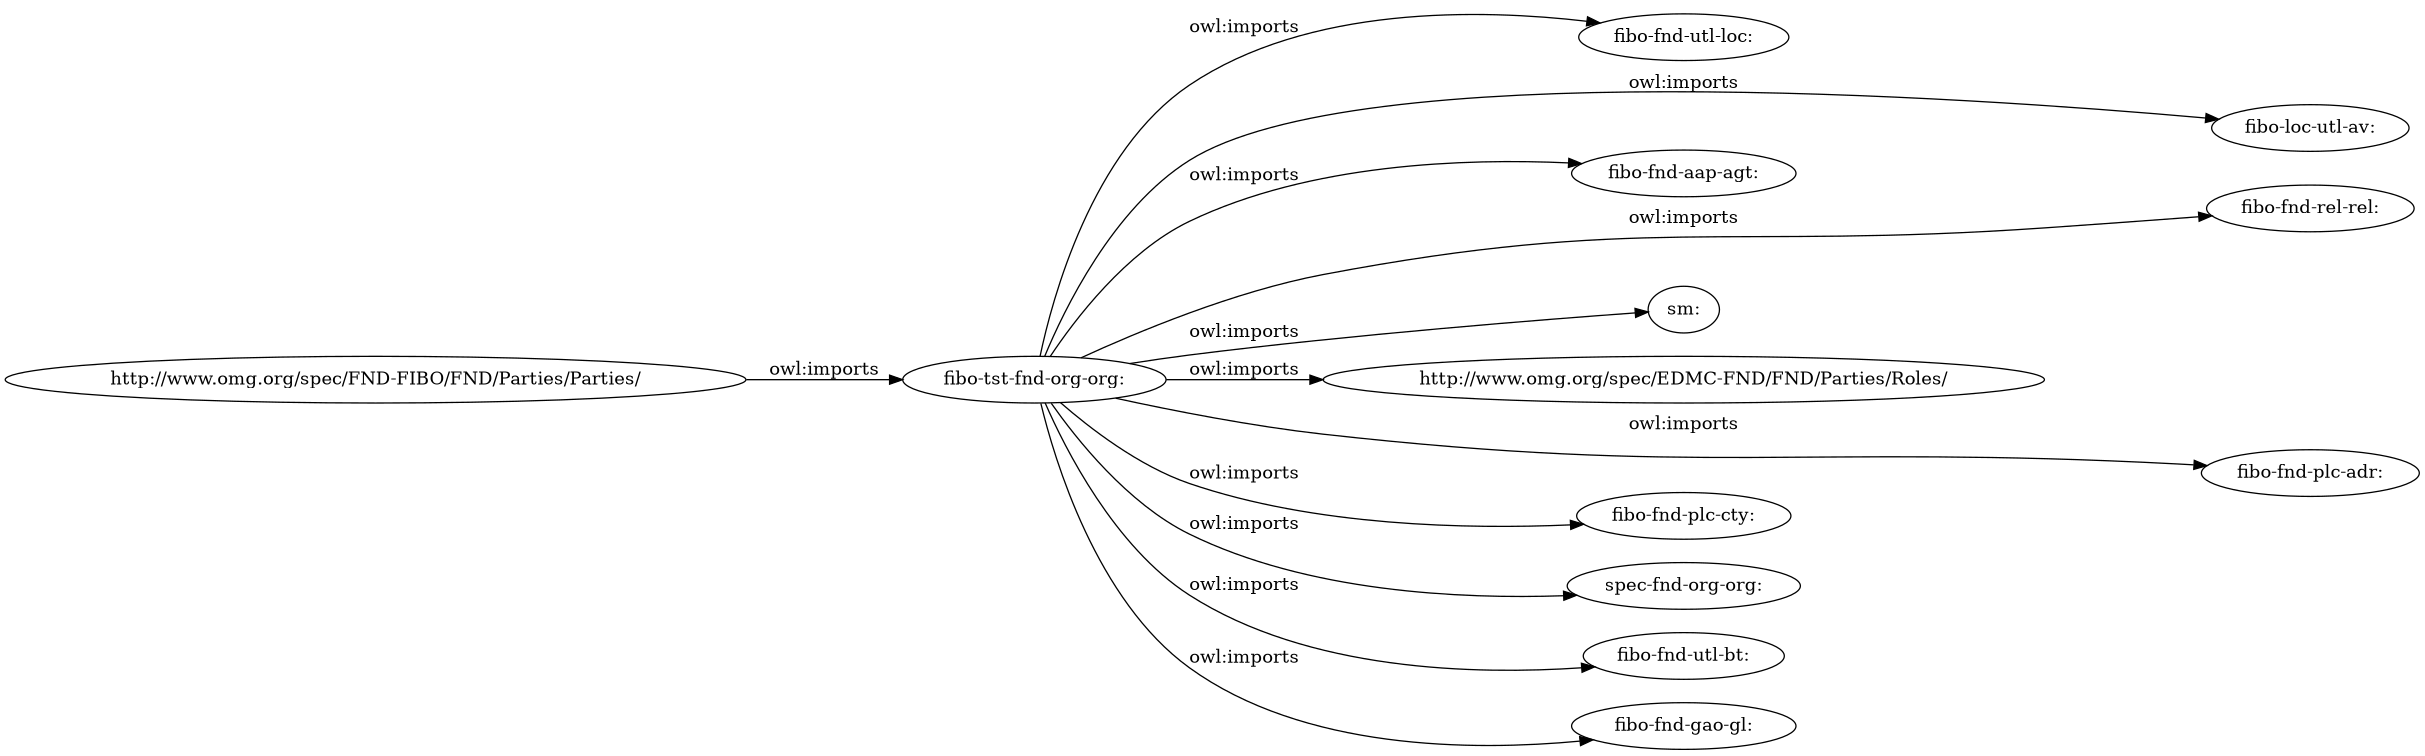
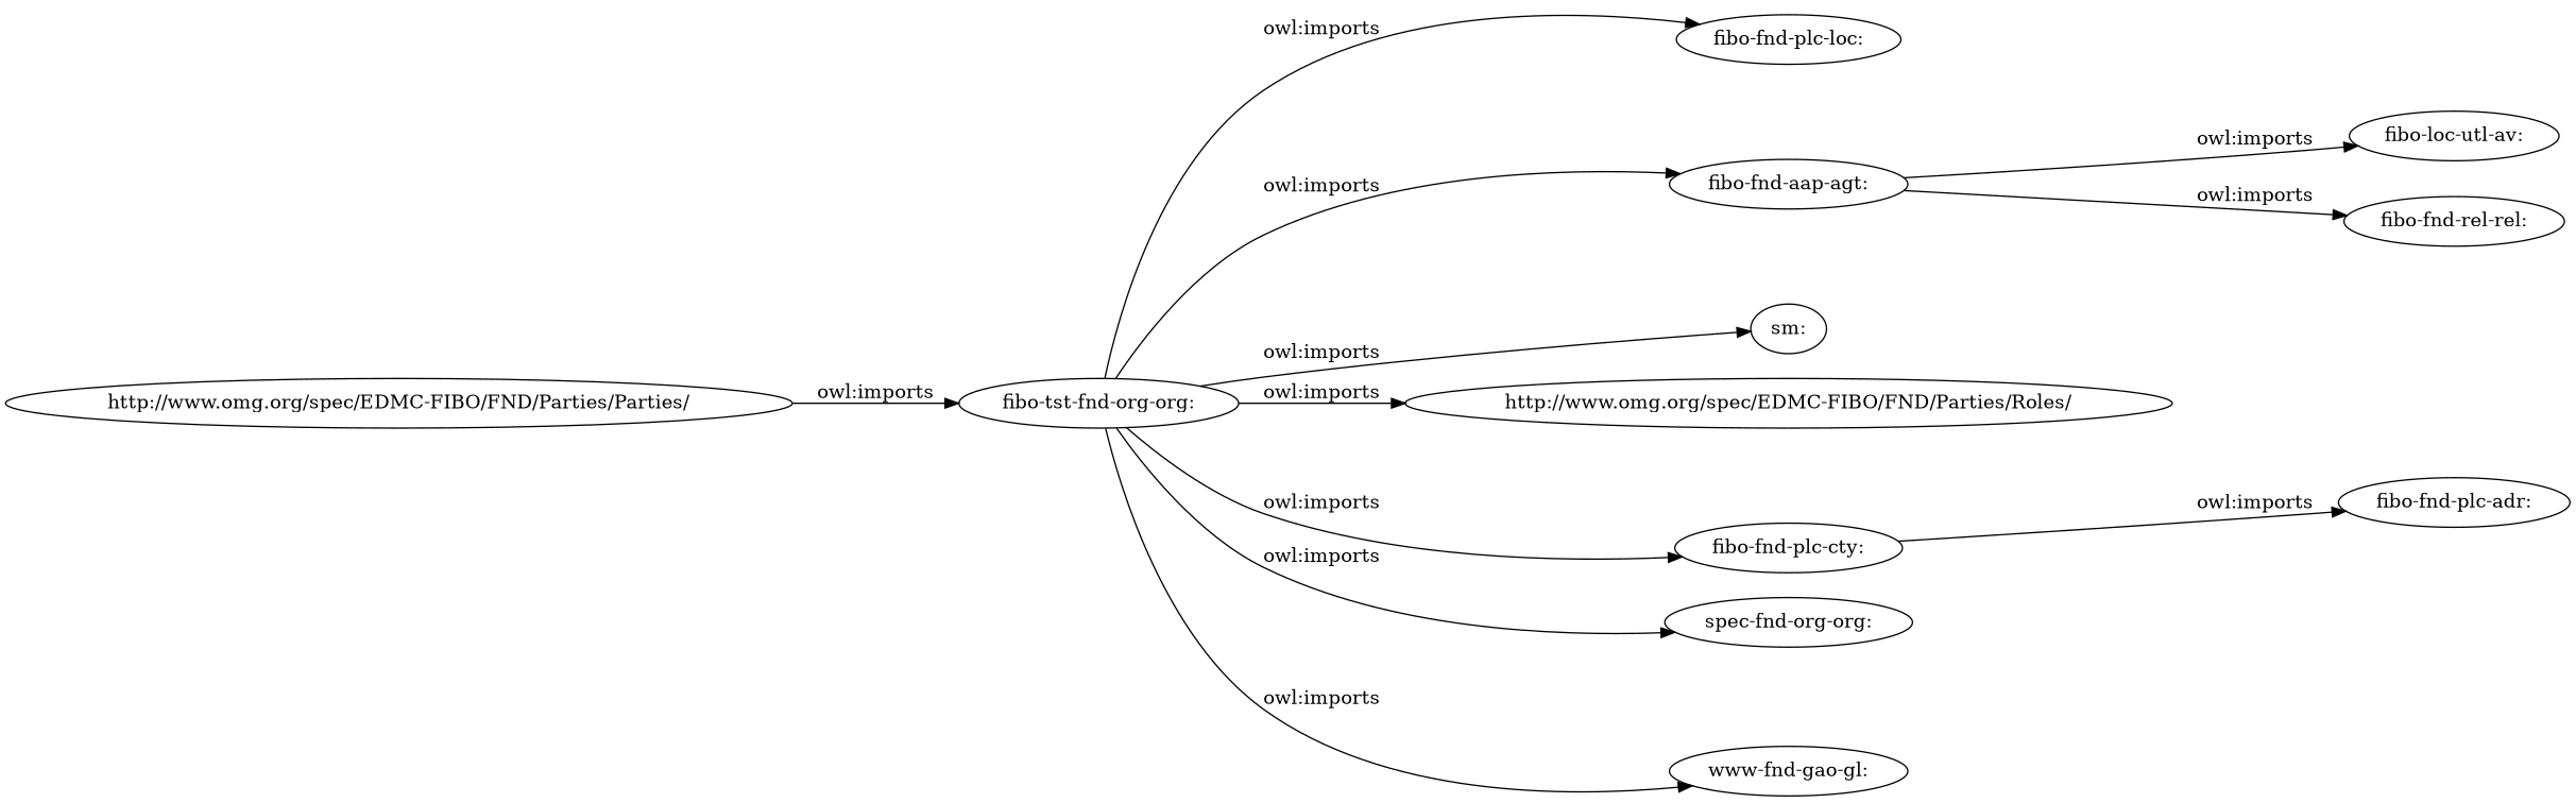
  digraph {
    rankdir=LR
    "fibo-tst-fnd-org-org:"
-   "fibo-fnd-plc-loc:" [label="fibo-fnd-utl-loc:"]
+   "fibo-fnd-plc-loc:"
    n3 [label="fibo-loc-utl-av:"]
    "sm:"
-   "http://www.omg.org/spec/EDMC-FIBO/FND/Parties/Roles/" [label="http://www.omg.org/spec/EDMC-FND/FND/Parties/Roles/"]
+   "http://www.omg.org/spec/EDMC-FIBO/FND/Parties/Roles/"
    "fibo-fnd-aap-agt:"
    "fibo-fnd-plc-cty:"
    n8 [label="spec-fnd-org-org:"]
-   "fibo-fnd-utl-bt:"
-   "fibo-fnd-gao-gl:"
+   "fibo-fnd-gao-gl:" [label="www-fnd-gao-gl:"]
    "fibo-fnd-plc-adr:"
    "fibo-fnd-rel-rel:"
-   "http://www.omg.org/spec/EDMC-FIBO/FND/Parties/Parties/" [label="http://www.omg.org/spec/FND-FIBO/FND/Parties/Parties/"]
+   "http://www.omg.org/spec/EDMC-FIBO/FND/Parties/Parties/"
    "fibo-tst-fnd-org-org:" -> "fibo-fnd-plc-loc:" [label="owl:imports"]
-   "fibo-tst-fnd-org-org:" -> n3 [label="owl:imports"]
+   "fibo-fnd-aap-agt:" -> n3 [label="owl:imports"]
    "fibo-tst-fnd-org-org:" -> "sm:" [label="owl:imports"]
    "fibo-tst-fnd-org-org:" -> "http://www.omg.org/spec/EDMC-FIBO/FND/Parties/Roles/" [label="owl:imports"]
    "fibo-tst-fnd-org-org:" -> "fibo-fnd-aap-agt:" [label="owl:imports"]
    "fibo-tst-fnd-org-org:" -> "fibo-fnd-plc-cty:" [label="owl:imports"]
    "fibo-tst-fnd-org-org:" -> n8 [label="owl:imports"]
-   "fibo-tst-fnd-org-org:" -> "fibo-fnd-utl-bt:" [label="owl:imports"]
    "fibo-tst-fnd-org-org:" -> "fibo-fnd-gao-gl:" [label="owl:imports"]
-   "fibo-tst-fnd-org-org:" -> "fibo-fnd-plc-adr:" [label="owl:imports"]
-   "fibo-tst-fnd-org-org:" -> "fibo-fnd-rel-rel:" [label="owl:imports"]
+   "fibo-fnd-plc-cty:" -> "fibo-fnd-plc-adr:" [label="owl:imports"]
+   "fibo-fnd-aap-agt:" -> "fibo-fnd-rel-rel:" [label="owl:imports"]
    "http://www.omg.org/spec/EDMC-FIBO/FND/Parties/Parties/" -> "fibo-tst-fnd-org-org:" [label="owl:imports"]
  }
